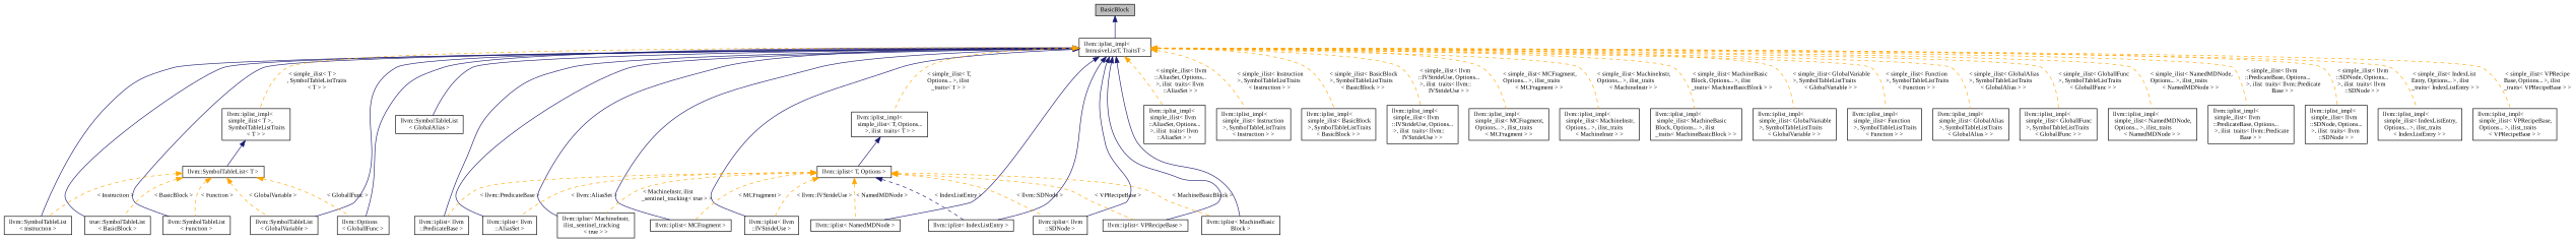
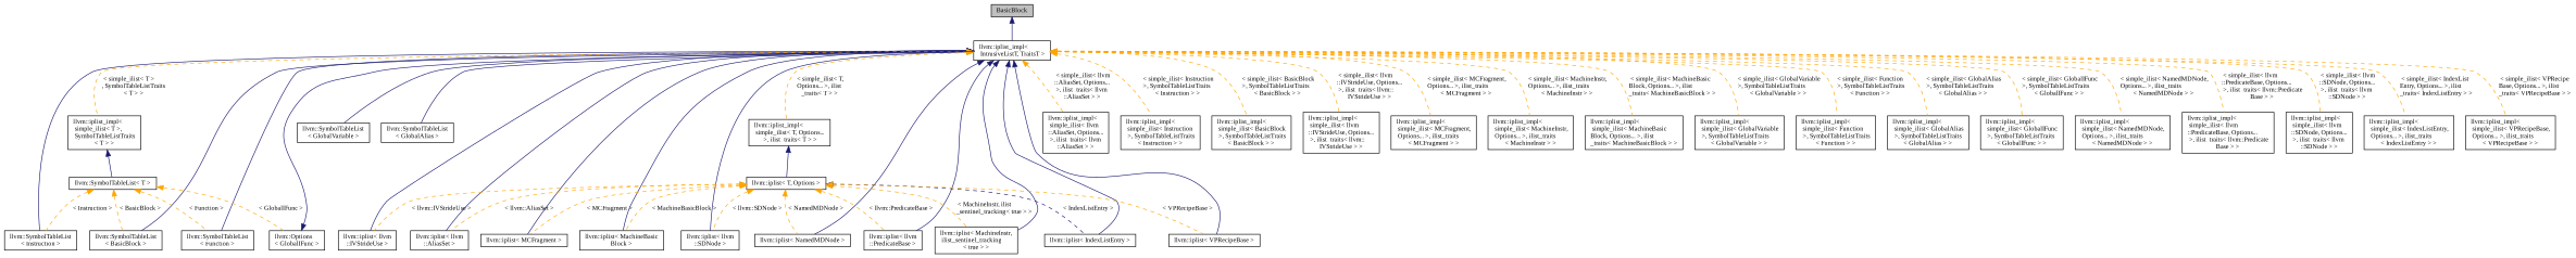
  digraph {
    fontname="Liberation Serif"
    rankdir=TB
    node [color=black fontname="Liberation Serif" fontsize=10 shape=box]
    edge [color=orange dir=back fontname="Liberation Serif" fontsize=10 labelfontname=Helvetica labelfontsize=10 style=dashed]
    n1 [fillcolor=grey75 fontcolor=black height=0.2 label=BasicBlock style=filled width=0.4]
    n2 [height=0.2 label="llvm::iplist_impl\<\l IntrusiveListT, TraitsT \>" width=0.4]
    n3 [height=0.2 label="llvm::SymbolTableList\l\< Instruction \>" width=0.4]
-   n4 [height=0.2 label="true::SymbolTableList\l\< BasicBlock \>" width=0.4]
+   n4 [height=0.2 label="llvm::SymbolTableList\l\< BasicBlock \>" width=0.4]
    n5 [height=0.2 label="llvm::SymbolTableList\l\< GlobalVariable \>" width=0.4]
    n6 [height=0.2 label="llvm::SymbolTableList\l\< Function \>" width=0.4]
    n7 [height=0.2 label="llvm::SymbolTableList\l\< GlobalAlias \>" width=0.4]
    n8 [height=0.2 label="llvm::Options\l\< GlobalIFunc \>" width=0.4]
    n9 [height=0.2 label="llvm::iplist\< llvm\l::AliasSet \>" width=0.4]
    n10 [height=0.2 label="llvm::iplist\< llvm\l::IVStrideUse \>" width=0.4]
    n11 [height=0.2 label="llvm::iplist\< MCFragment \>" width=0.4]
    n12 [height=0.2 label="llvm::iplist\< MachineInstr,\l ilist_sentinel_tracking\l\< true \> \>" width=0.4]
    n13 [height=0.2 label="llvm::iplist\< MachineBasic\lBlock \>" width=0.4]
    n14 [height=0.2 label="llvm::iplist\< NamedMDNode \>" width=0.4]
    n15 [height=0.2 label="llvm::iplist\< llvm\l::PredicateBase \>" width=0.4]
    n16 [height=0.2 label="llvm::iplist\< llvm\l::SDNode \>" width=0.4]
    n17 [height=0.2 label="llvm::iplist\< IndexListEntry \>" width=0.4]
    n18 [height=0.2 label="llvm::iplist\< VPRecipeBase \>" width=0.4]
    n19 [height=0.2 label="llvm::iplist_impl\<\l simple_ilist\< T \>,\l SymbolTableListTraits\l\< T \> \>" width=0.4]
    n20 [height=0.2 label="llvm::iplist_impl\<\l simple_ilist\< T, Options...\l \>, ilist_traits\< T \> \>" width=0.4]
    n21 [height=0.2 label="llvm::iplist_impl\<\l simple_ilist\< llvm\l::AliasSet, Options...\l \>, ilist_traits\< llvm\l::AliasSet \> \>" width=0.4]
    n22 [height=0.2 label="llvm::iplist_impl\<\l simple_ilist\< Instruction\l \>, SymbolTableListTraits\l\< Instruction \> \>" width=0.4]
    n23 [height=0.2 label="llvm::iplist_impl\<\l simple_ilist\< BasicBlock\l \>, SymbolTableListTraits\l\< BasicBlock \> \>" width=0.4]
    n24 [height=0.2 label="llvm::iplist_impl\<\l simple_ilist\< llvm\l::IVStrideUse, Options...\l \>, ilist_traits\< llvm::\lIVStrideUse \> \>" width=0.4]
    n25 [height=0.2 label="llvm::iplist_impl\<\l simple_ilist\< MCFragment,\l Options... \>, ilist_traits\l\< MCFragment \> \>" width=0.4]
    n26 [height=0.2 label="llvm::iplist_impl\<\l simple_ilist\< MachineInstr,\l Options... \>, ilist_traits\l\< MachineInstr \> \>" width=0.4]
    n27 [height=0.2 label="llvm::iplist_impl\<\l simple_ilist\< MachineBasic\lBlock, Options... \>, ilist\l_traits\< MachineBasicBlock \> \>" width=0.4]
    n28 [height=0.2 label="llvm::iplist_impl\<\l simple_ilist\< GlobalVariable\l \>, SymbolTableListTraits\l\< GlobalVariable \> \>" width=0.4]
    n29 [height=0.2 label="llvm::iplist_impl\<\l simple_ilist\< Function\l \>, SymbolTableListTraits\l\< Function \> \>" width=0.4]
    n30 [height=0.2 label="llvm::iplist_impl\<\l simple_ilist\< GlobalAlias\l \>, SymbolTableListTraits\l\< GlobalAlias \> \>" width=0.4]
    n31 [height=0.2 label="llvm::iplist_impl\<\l simple_ilist\< GlobalIFunc\l \>, SymbolTableListTraits\l\< GlobalIFunc \> \>" width=0.4]
    n32 [height=0.2 label="llvm::iplist_impl\<\l simple_ilist\< NamedMDNode,\l Options... \>, ilist_traits\l\< NamedMDNode \> \>" width=0.4]
    n33 [height=0.2 label="llvm::iplist_impl\<\l simple_ilist\< llvm\l::PredicateBase, Options...\l \>, ilist_traits\< llvm::Predicate\lBase \> \>" width=0.4]
    n34 [height=0.2 label="llvm::iplist_impl\<\l simple_ilist\< llvm\l::SDNode, Options...\l \>, ilist_traits\< llvm\l::SDNode \> \>" width=0.4]
    n35 [height=0.2 label="llvm::iplist_impl\<\l simple_ilist\< IndexListEntry,\l Options... \>, ilist_traits\l\< IndexListEntry \> \>" width=0.4]
    n36 [height=0.2 label="llvm::iplist_impl\<\l simple_ilist\< VPRecipeBase,\l Options... \>, ilist_traits\l\< VPRecipeBase \> \>" width=0.4]
    n37 [height=0.2 label="llvm::SymbolTableList\< T \>" width=0.4]
    n38 [height=0.2 label="llvm::iplist\< T, Options \>" width=0.4]
    n1 -> n2 [color=midnightblue style=solid]
    n2 -> n3 [color=midnightblue style=solid]
    n2 -> n4 [color=midnightblue style=solid]
    n2 -> n5 [color=midnightblue style=solid]
    n2 -> n6 [color=midnightblue style=solid]
    n2 -> n7 [color=midnightblue style=solid]
-   n2 -> n8 [color=midnightblue style=solid]
+   n8 -> n2 [color=midnightblue style=solid]
    n2 -> n9 [color=midnightblue style=solid]
    n2 -> n10 [color=midnightblue style=solid]
    n2 -> n11 [color=midnightblue style=solid]
    n2 -> n12 [color=midnightblue style=solid]
    n2 -> n13 [color=midnightblue style=solid]
    n2 -> n14 [color=midnightblue style=solid]
    n2 -> n15 [color=midnightblue style=solid]
    n2 -> n16 [color=midnightblue style=solid]
    n2 -> n17 [color=midnightblue style=solid]
    n2 -> n18 [color=midnightblue style=solid]
    n2 -> n19 [label=" \< simple_ilist\< T \>\l, SymbolTableListTraits\l\< T \> \>"]
    n2 -> n20 [label=" \< simple_ilist\< T,\l Options... \>, ilist\l_traits\< T \> \>"]
    n2 -> n21 [label=" \< simple_ilist\< llvm\l::AliasSet, Options...\l \>, ilist_traits\< llvm\l::AliasSet \> \>"]
    n2 -> n22 [label=" \< simple_ilist\< Instruction\l \>, SymbolTableListTraits\l\< Instruction \> \>"]
    n2 -> n23 [label=" \< simple_ilist\< BasicBlock\l \>, SymbolTableListTraits\l\< BasicBlock \> \>"]
    n2 -> n24 [label=" \< simple_ilist\< llvm\l::IVStrideUse, Options...\l \>, ilist_traits\< llvm::\lIVStrideUse \> \>"]
    n2 -> n25 [label=" \< simple_ilist\< MCFragment,\l Options... \>, ilist_traits\l\< MCFragment \> \>"]
    n2 -> n26 [label=" \< simple_ilist\< MachineInstr,\l Options... \>, ilist_traits\l\< MachineInstr \> \>"]
    n2 -> n27 [label=" \< simple_ilist\< MachineBasic\lBlock, Options... \>, ilist\l_traits\< MachineBasicBlock \> \>"]
    n2 -> n28 [label=" \< simple_ilist\< GlobalVariable\l \>, SymbolTableListTraits\l\< GlobalVariable \> \>"]
    n2 -> n29 [label=" \< simple_ilist\< Function\l \>, SymbolTableListTraits\l\< Function \> \>"]
    n2 -> n30 [label=" \< simple_ilist\< GlobalAlias\l \>, SymbolTableListTraits\l\< GlobalAlias \> \>"]
    n2 -> n31 [label=" \< simple_ilist\< GlobalIFunc\l \>, SymbolTableListTraits\l\< GlobalIFunc \> \>"]
    n2 -> n32 [label=" \< simple_ilist\< NamedMDNode,\l Options... \>, ilist_traits\l\< NamedMDNode \> \>"]
    n2 -> n33 [label=" \< simple_ilist\< llvm\l::PredicateBase, Options...\l \>, ilist_traits\< llvm::Predicate\lBase \> \>"]
    n2 -> n34 [label=" \< simple_ilist\< llvm\l::SDNode, Options...\l \>, ilist_traits\< llvm\l::SDNode \> \>"]
    n2 -> n35 [label=" \< simple_ilist\< IndexList\lEntry, Options... \>, ilist\l_traits\< IndexListEntry \> \>"]
    n2 -> n36 [label=" \< simple_ilist\< VPRecipe\lBase, Options... \>, ilist\l_traits\< VPRecipeBase \> \>"]
    n19 -> n37 [color=midnightblue style=solid]
    n20 -> n38 [color=midnightblue style=solid]
    n37 -> n3 [label=" \< Instruction \>"]
    n37 -> n4 [label=" \< BasicBlock \>"]
-   n37 -> n5 [label=" \< GlobalVariable \>"]
    n37 -> n6 [label=" \< Function \>"]
    n37 -> n8 [label=" \< GlobalIFunc \>"]
    n38 -> n9 [label=" \< llvm::AliasSet \>"]
    n38 -> n10 [label=" \< llvm::IVStrideUse \>"]
    n38 -> n11 [label=" \< MCFragment \>"]
    n38 -> n12 [label=" \< MachineInstr, ilist\l_sentinel_tracking\< true \> \>"]
    n38 -> n13 [label=" \< MachineBasicBlock \>"]
    n38 -> n14 [label=" \< NamedMDNode \>"]
    n38 -> n15 [label=" \< llvm::PredicateBase \>"]
    n38 -> n16 [label=" \< llvm::SDNode \>"]
    n38 -> n17 [color=midnightblue label=" \< IndexListEntry \>"]
    n38 -> n18 [label=" \< VPRecipeBase \>"]
  }
